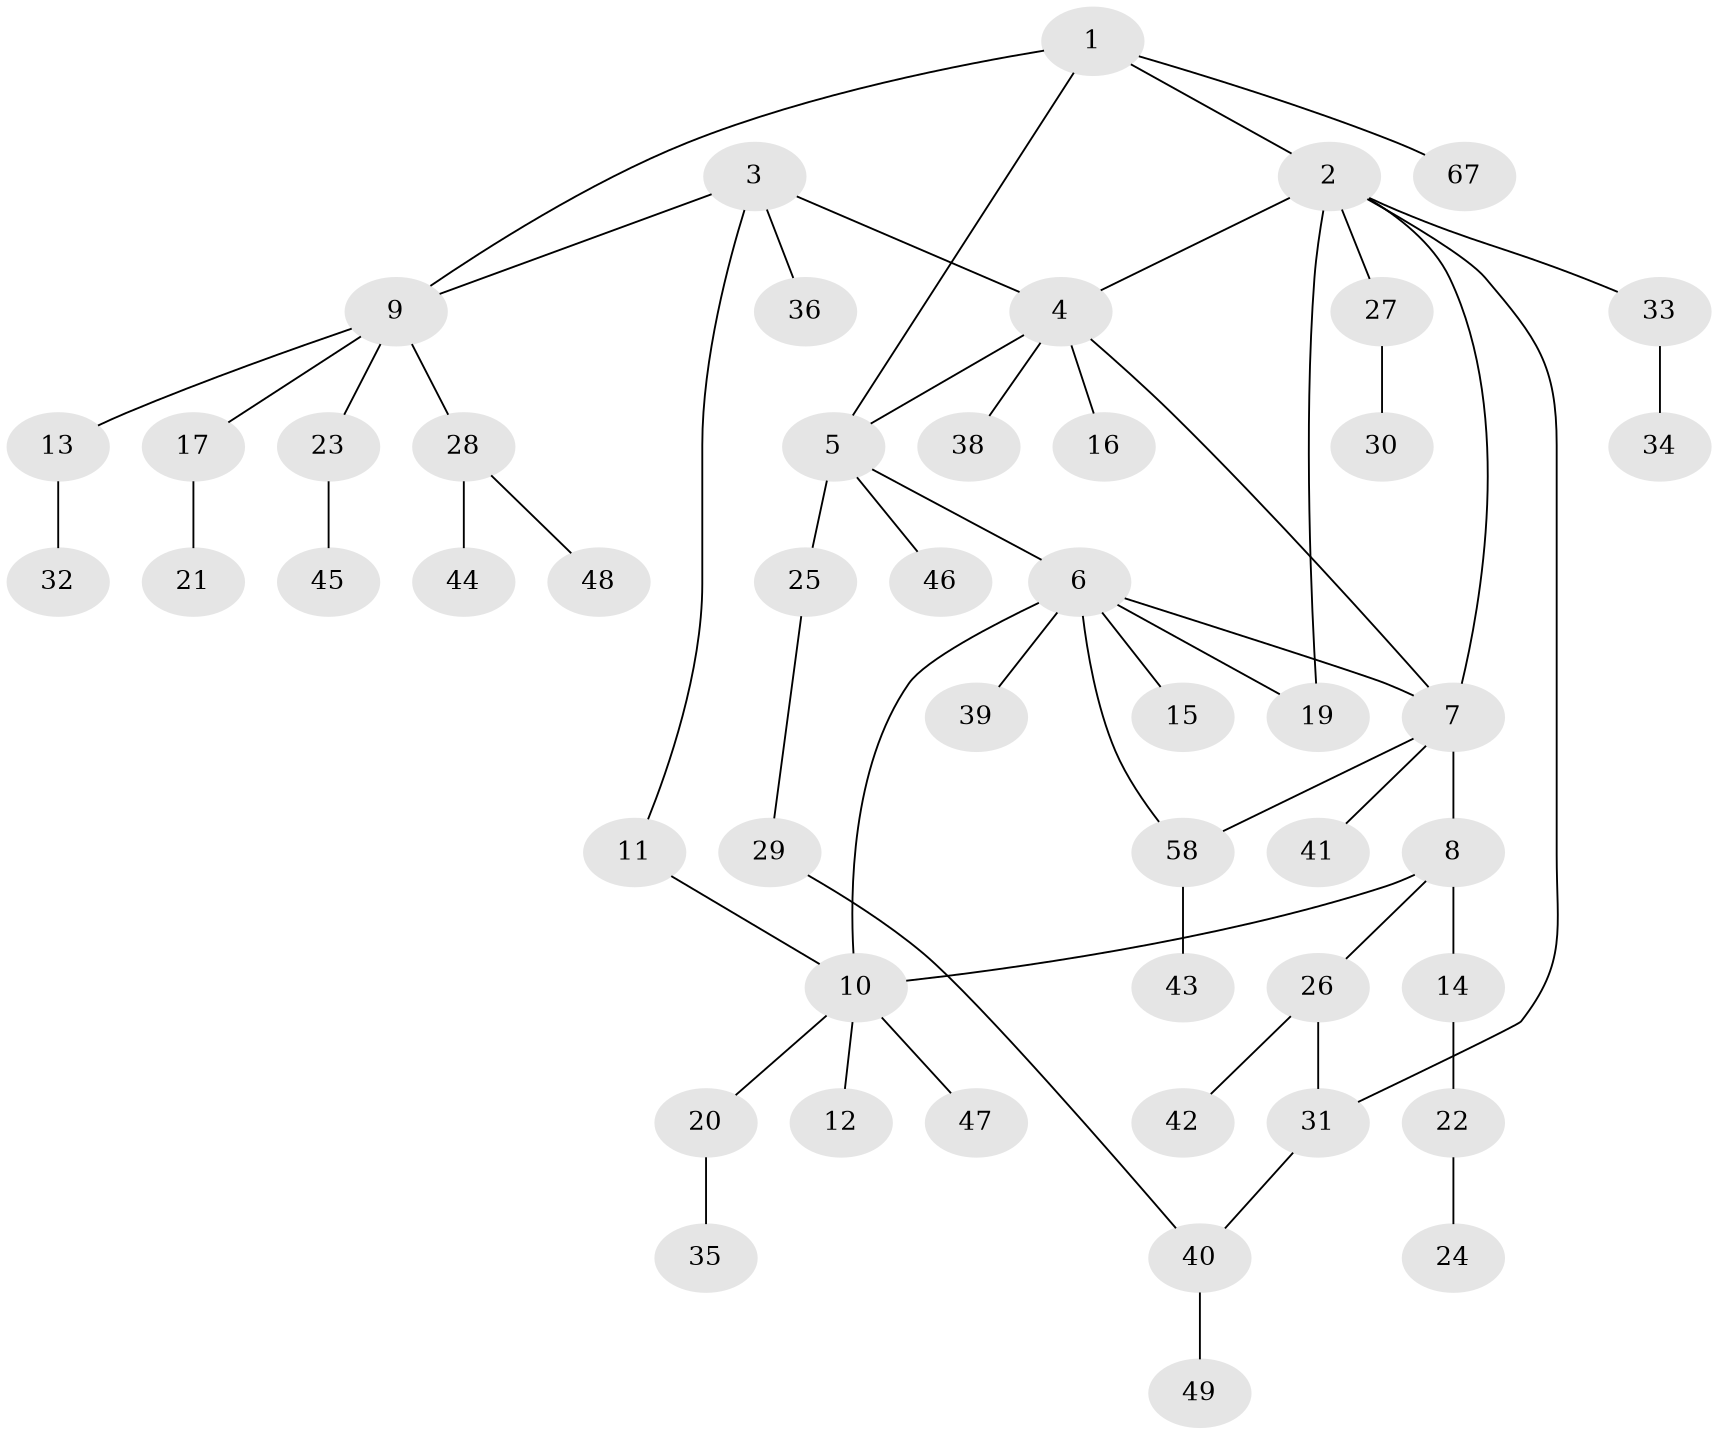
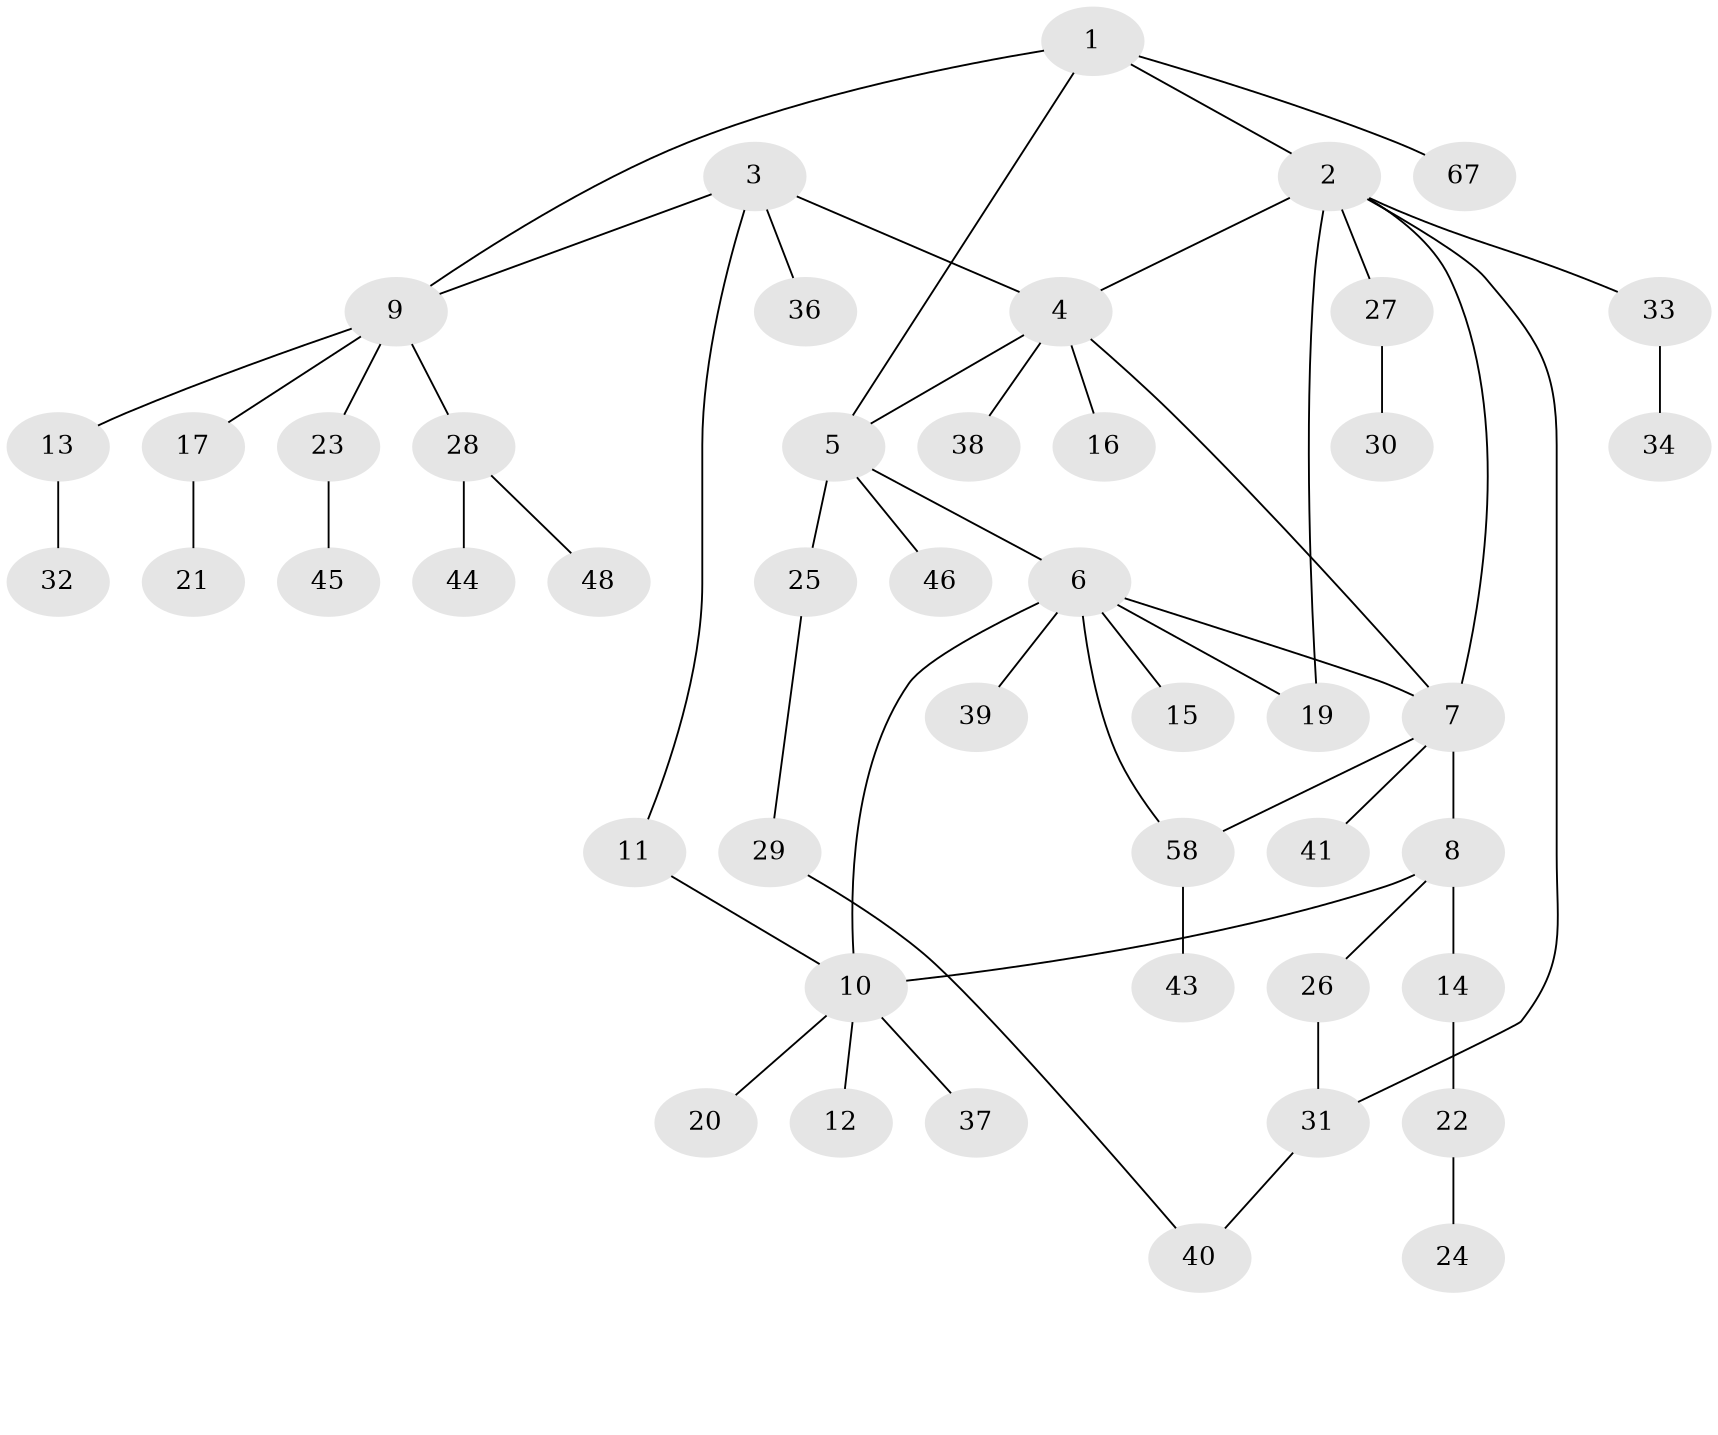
  graph {
    node [color=gray90 style=filled]
    1
    2
    5
    9
    n5 [label=67]
    4
    7
    19
    27
    31
    33
    6
    25
    46
    13
    17
    23
    28
    16
    38
    n21 [label=58]
    8
    41
    30
    40
    34
    3
    11
    36
    10
    15
    39
    29
    12
    20
-   37 [label=47]
+   37
    43
    14
    26
    22
-   42
    32
    21
    45
    44
    48
-   35
    24
-   49
    1 -- 2
    1 -- 5
    1 -- 9
    1 -- n5
    2 -- 4
    2 -- 7
    2 -- 19
    2 -- 27
    2 -- 31
    2 -- 33
    5 -- 6
    5 -- 25
    5 -- 46
    9 -- 13
    9 -- 17
    9 -- 23
    9 -- 28
    4 -- 5
    4 -- 7
    4 -- 16
    4 -- 38
    7 -- n21
    7 -- 8
    7 -- 41
    27 -- 30
    31 -- 40
    33 -- 34
    6 -- 7
    6 -- 19
    6 -- n21
    6 -- 10
    6 -- 15
    6 -- 39
    25 -- 29
    13 -- 32
    17 -- 21
    23 -- 45
    28 -- 44
    28 -- 48
    n21 -- 43
    8 -- 10
    8 -- 14
    8 -- 26
-   40 -- 49
    3 -- 9
    3 -- 4
    3 -- 11
    3 -- 36
    11 -- 10
    10 -- 12
    10 -- 20
    10 -- 37
    29 -- 40
-   20 -- 35
    14 -- 22
    26 -- 31
-   26 -- 42
    22 -- 24
  }
